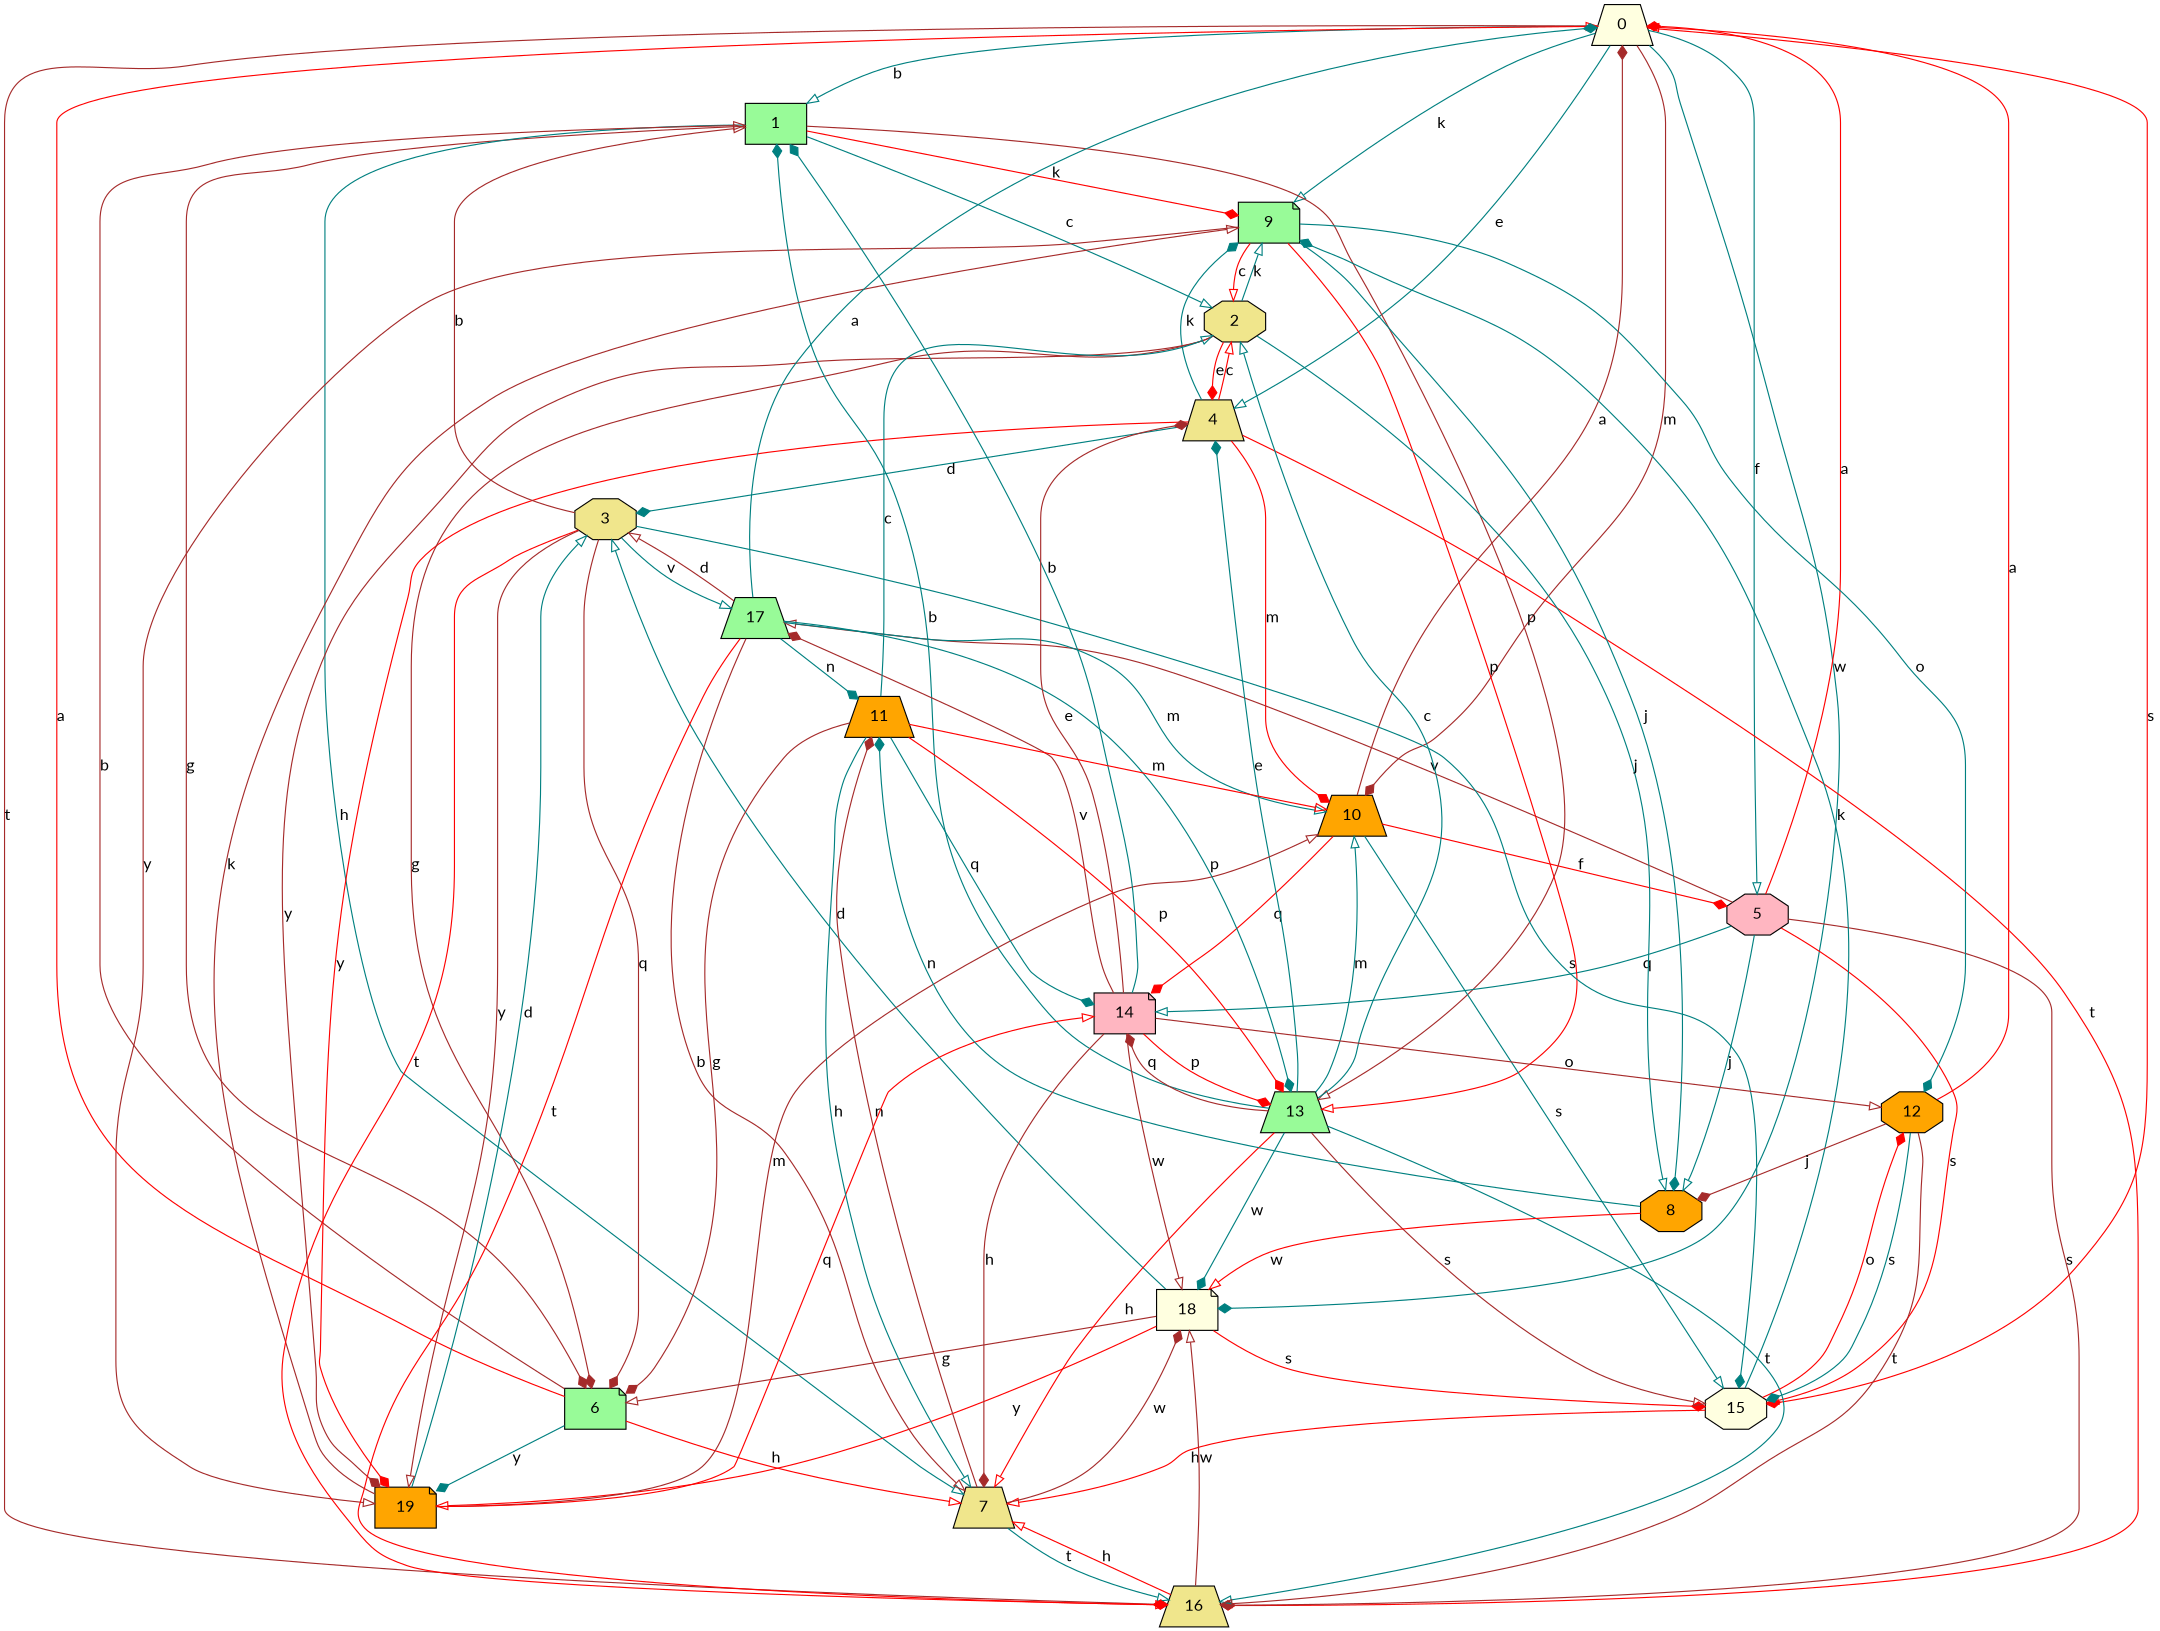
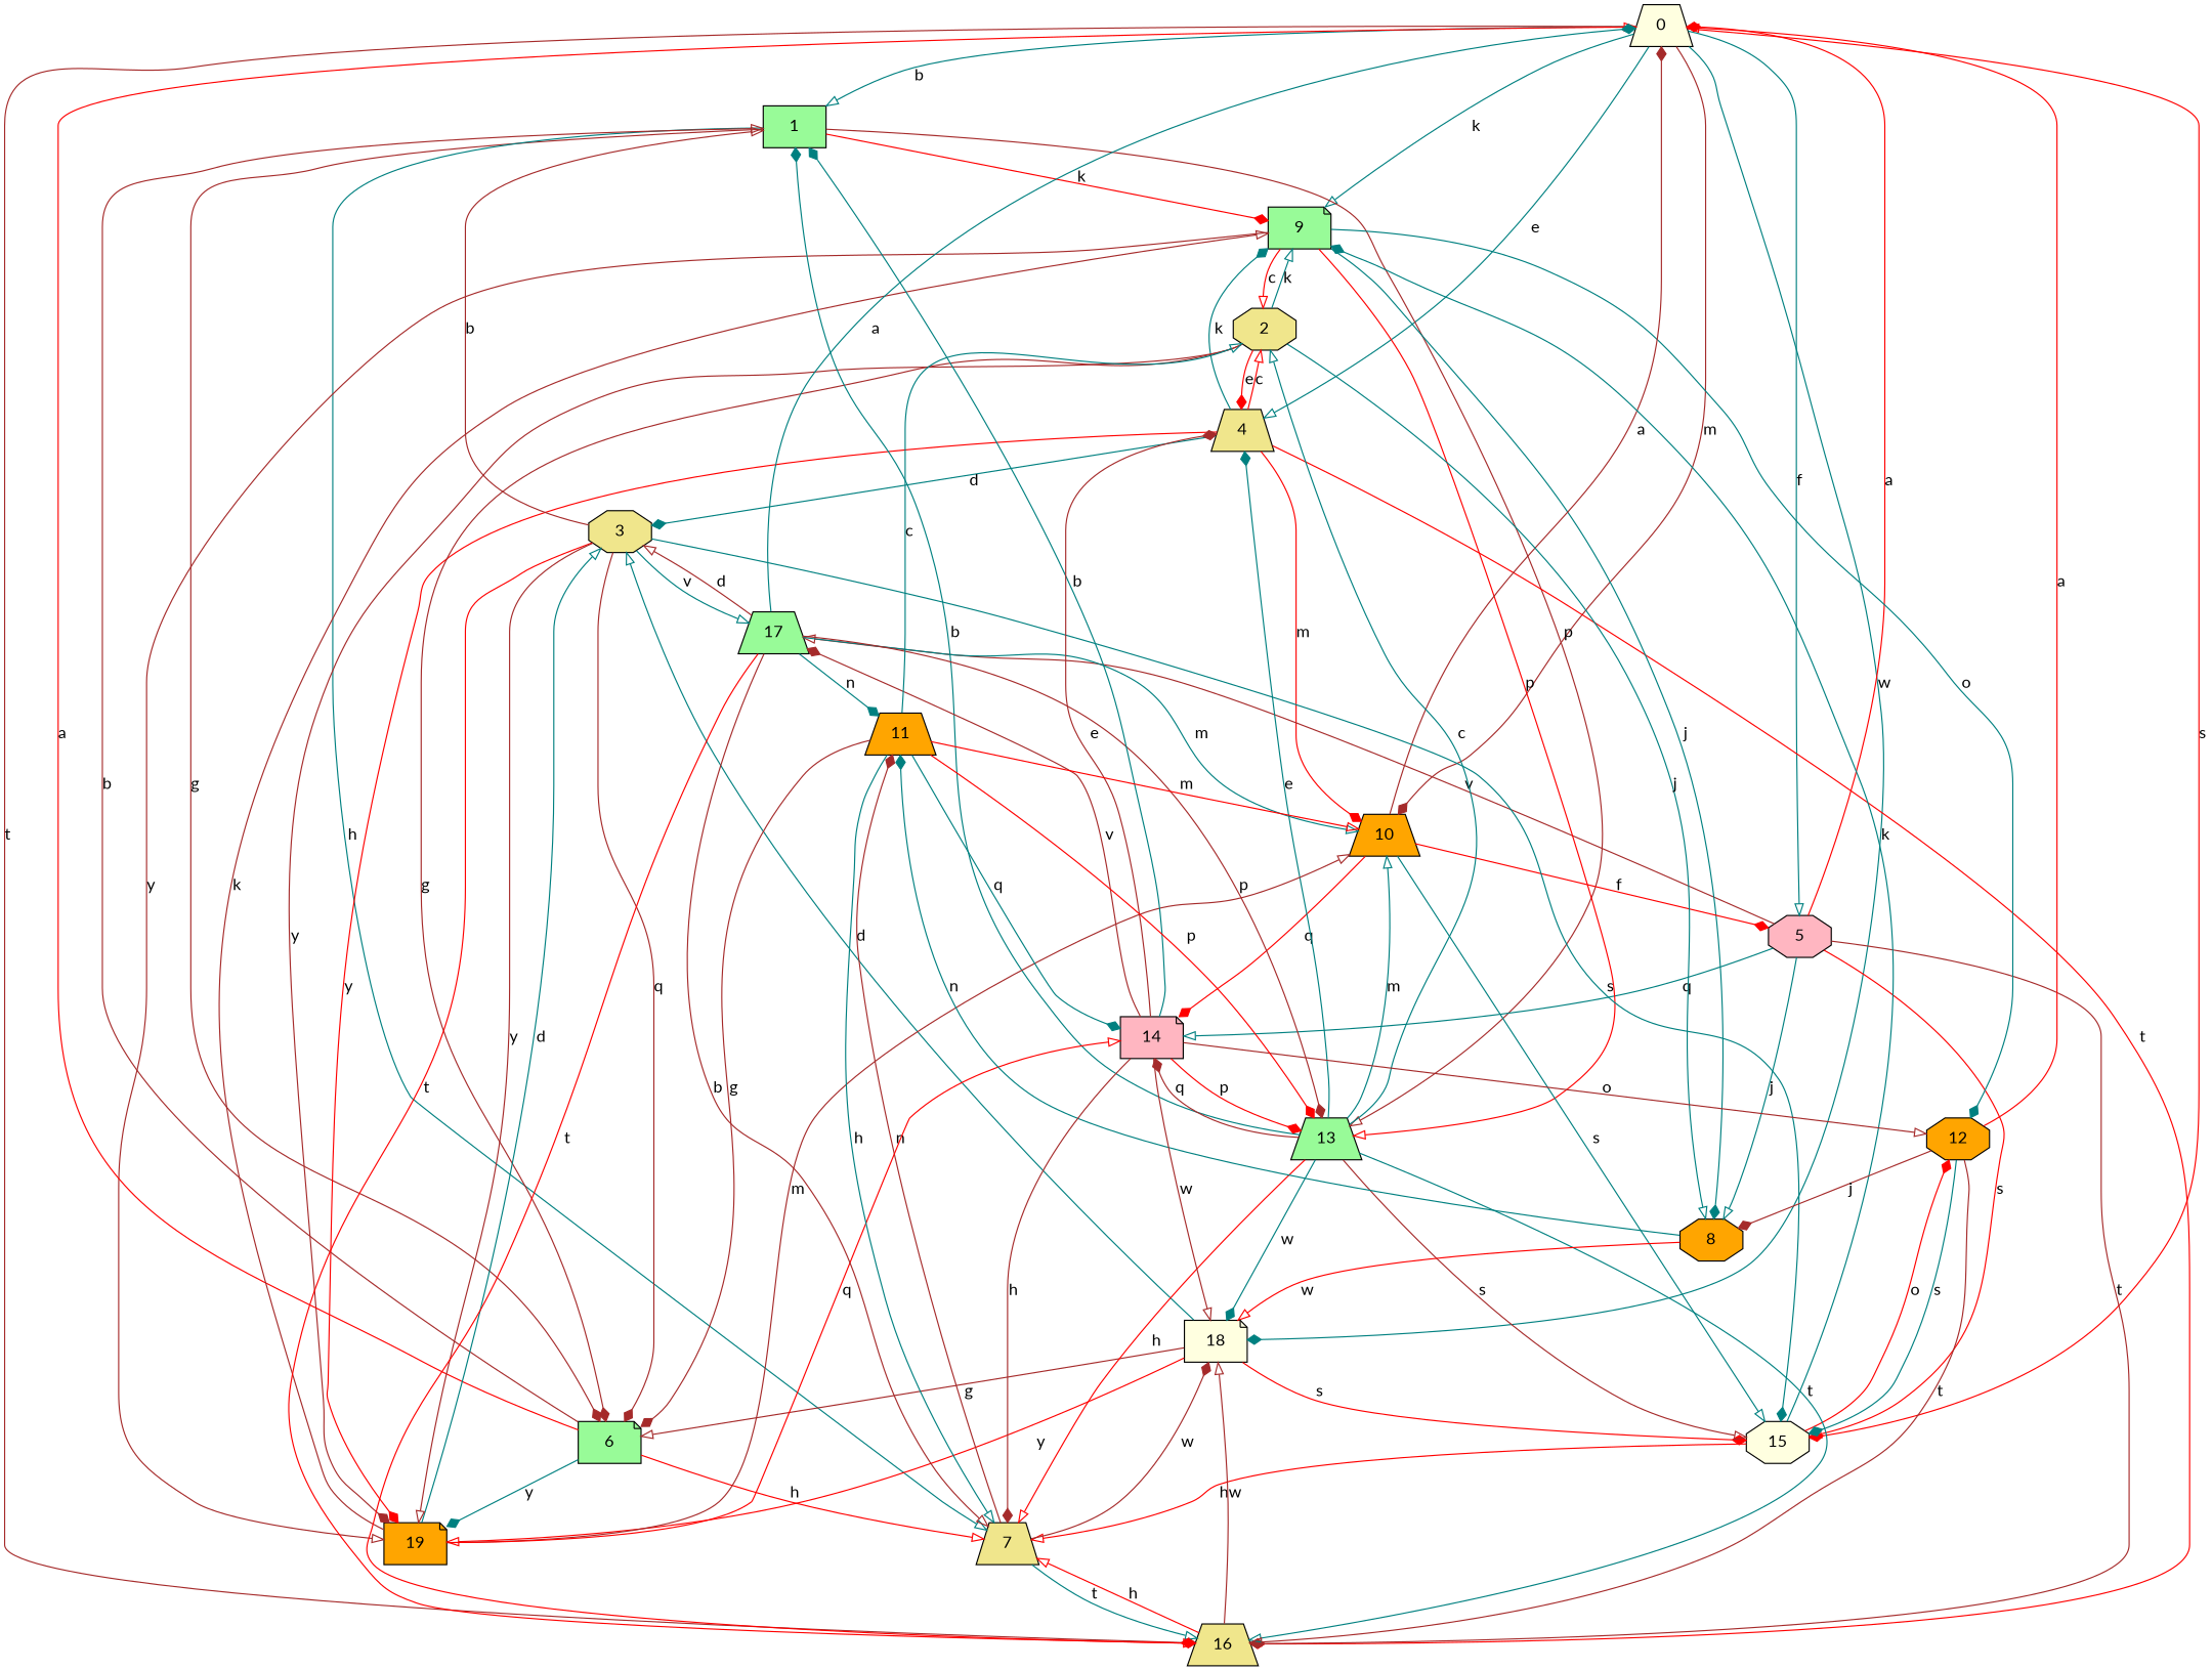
  strict digraph {
    fontname=Lato
    node [fillcolor=palegreen fontname=Lato shape=trapezium style=filled]
    edge [arrowhead=onormal color=teal fontname=Lato]
    0 [fillcolor=lightyellow]
    1 [shape=box]
    4 [fillcolor=khaki]
    5 [fillcolor=lightpink shape=octagon]
    9 [shape=note]
    10 [fillcolor=orange]
    15 [fillcolor=lightyellow shape=octagon]
    16 [fillcolor=khaki]
    18 [fillcolor=lightyellow shape=note]
    2 [fillcolor=khaki shape=octagon]
    6 [shape=note]
    7 [fillcolor=khaki]
    13
    19 [fillcolor=orange shape=note]
    3 [fillcolor=khaki shape=octagon]
    8 [fillcolor=orange shape=octagon]
    17
    14 [fillcolor=lightpink shape=note]
    12 [fillcolor=orange shape=octagon]
    11 [fillcolor=orange]
    0 -> 1 [label=b]
    0 -> 4 [label=e]
    0 -> 5 [label=f]
    0 -> 9 [label=k]
    0 -> 10 [arrowhead=diamond color=brown label=m]
    0 -> 15 [arrowhead=diamond color=red label=s]
    0 -> 16 [arrowhead=diamond color=brown label=t]
    0 -> 18 [arrowhead=diamond label=w]
    1 -> 9 [arrowhead=diamond color=red label=k]
-   1 -> 2 [label=c]
    1 -> 6 [arrowhead=diamond color=brown label=g]
    1 -> 7 [label=h]
    1 -> 13 [color=brown label=p]
    4 -> 9 [arrowhead=diamond label=k]
    4 -> 10 [arrowhead=diamond color=red label=m]
    4 -> 16 [arrowhead=diamond color=red label=t]
    4 -> 2 [color=red label=c]
    4 -> 19 [arrowhead=diamond color=red label=y]
    4 -> 3 [arrowhead=diamond label=d]
    5 -> 0 [arrowhead=diamond color=red label=a]
    5 -> 15 [color=red label=s]
-   5 -> 16 [arrowhead=diamond color=brown label=s]
+   5 -> 16 [arrowhead=diamond color=brown label=t]
    5 -> 8 [label=j]
    5 -> 17 [color=brown label=v]
    5 -> 14 [label=q]
    9 -> 2 [color=red label=c]
    9 -> 13 [color=red label=p]
    9 -> 19 [color=brown label=y]
    9 -> 8 [arrowhead=diamond label=j]
    9 -> 12 [arrowhead=diamond label=o]
    10 -> 0 [arrowhead=diamond color=brown label=a]
    10 -> 5 [arrowhead=diamond color=red label=f]
    10 -> 15 [label=s]
    10 -> 14 [arrowhead=diamond color=red label=q]
    15 -> 9 [arrowhead=diamond label=k]
    15 -> 7 [color=red label=h]
    15 -> 12 [arrowhead=diamond color=red label=o]
    16 -> 18 [color=brown label=w]
    16 -> 7 [color=red label=h]
    18 -> 15 [arrowhead=diamond color=red label=s]
    18 -> 6 [color=brown label=g]
    18 -> 19 [color=red label=y]
    18 -> 3 [label=d]
    2 -> 4 [arrowhead=diamond color=red label=e]
    2 -> 9 [label=k]
    2 -> 6 [arrowhead=diamond color=brown label=g]
    2 -> 19 [arrowhead=diamond color=brown label=y]
    2 -> 8 [label=j]
    6 -> 0 [color=red label=a]
    6 -> 1 [color=brown label=b]
    6 -> 7 [color=red label=h]
    6 -> 19 [arrowhead=diamond label=y]
    7 -> 16 [label=t]
    7 -> 18 [arrowhead=diamond color=brown label=w]
    7 -> 11 [arrowhead=diamond color=brown label=n]
    13 -> 1 [arrowhead=diamond label=b]
    13 -> 4 [arrowhead=diamond label=e]
    13 -> 10 [label=m]
    13 -> 15 [color=brown label=s]
    13 -> 16 [label=t]
    13 -> 18 [arrowhead=diamond label=w]
    13 -> 2 [label=c]
    13 -> 7 [color=red label=h]
    13 -> 14 [arrowhead=diamond color=brown label=q]
    19 -> 9 [color=brown label=k]
    19 -> 10 [color=brown label=m]
    19 -> 3 [label=d]
    19 -> 14 [color=red label=q]
    3 -> 1 [color=brown label=b]
    3 -> 15 [arrowhead=diamond label=s]
    3 -> 16 [arrowhead=diamond color=red label=t]
    3 -> 6 [arrowhead=diamond color=brown label=q]
    3 -> 19 [color=brown label=y]
    3 -> 17 [label=v]
    8 -> 18 [color=red label=w]
    8 -> 11 [arrowhead=diamond label=n]
    17 -> 0 [arrowhead=diamond label=a]
    17 -> 10 [label=m]
    17 -> 16 [color=red label=t]
    17 -> 7 [color=brown label=b]
-   17 -> 13 [arrowhead=diamond label=p]
+   17 -> 13 [arrowhead=diamond color=brown label=p]
    17 -> 3 [color=brown label=d]
    17 -> 11 [arrowhead=diamond label=n]
    14 -> 1 [arrowhead=diamond label=b]
    14 -> 4 [arrowhead=diamond color=brown label=e]
    14 -> 18 [color=brown label=w]
    14 -> 7 [arrowhead=diamond color=brown label=h]
    14 -> 13 [arrowhead=diamond color=red label=p]
    14 -> 17 [arrowhead=diamond color=brown label=v]
    14 -> 12 [color=brown label=o]
    12 -> 0 [color=red label=a]
    12 -> 15 [arrowhead=diamond label=s]
    12 -> 16 [color=brown label=t]
    12 -> 8 [arrowhead=diamond color=brown label=j]
    11 -> 10 [color=red label=m]
    11 -> 2 [label=c]
    11 -> 6 [arrowhead=diamond color=brown label=g]
    11 -> 7 [label=h]
    11 -> 13 [arrowhead=diamond color=red label=p]
    11 -> 14 [arrowhead=diamond label=q]
  }
